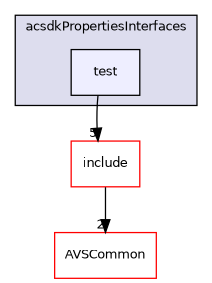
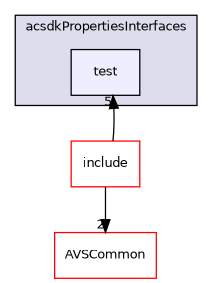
  digraph {
    compound=true
    node [fillcolor=white fontname=Helvetica fontsize=10 shape=box style=filled color=red]
    edge [labeldistance=1.5 labelfontname=Helvetica labelfontsize=10]
    n1 [fillcolor="#eeeeff" label=test pencolor=black color=""]
    n2 [label=include]
    n3 [label=AVSCommon]
    subgraph cluster_1 {
      bgcolor="#ddddee"
      fontname=Helvetica
      fontsize=10
      label=acsdkPropertiesInterfaces
      pencolor=black
      n1
    }
-   n1 -> n2 [headlabel=5]
+   n2 -> n1 [headlabel=5]
    n2 -> n3 [headlabel=2]
  }
